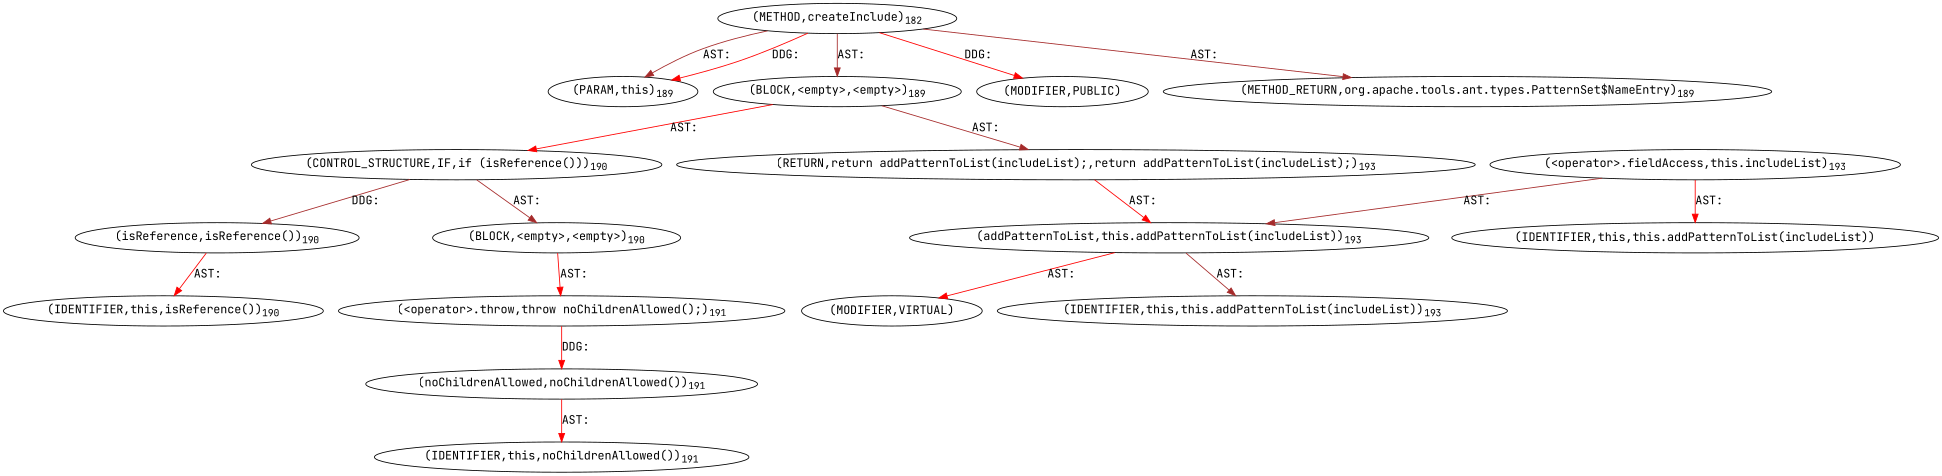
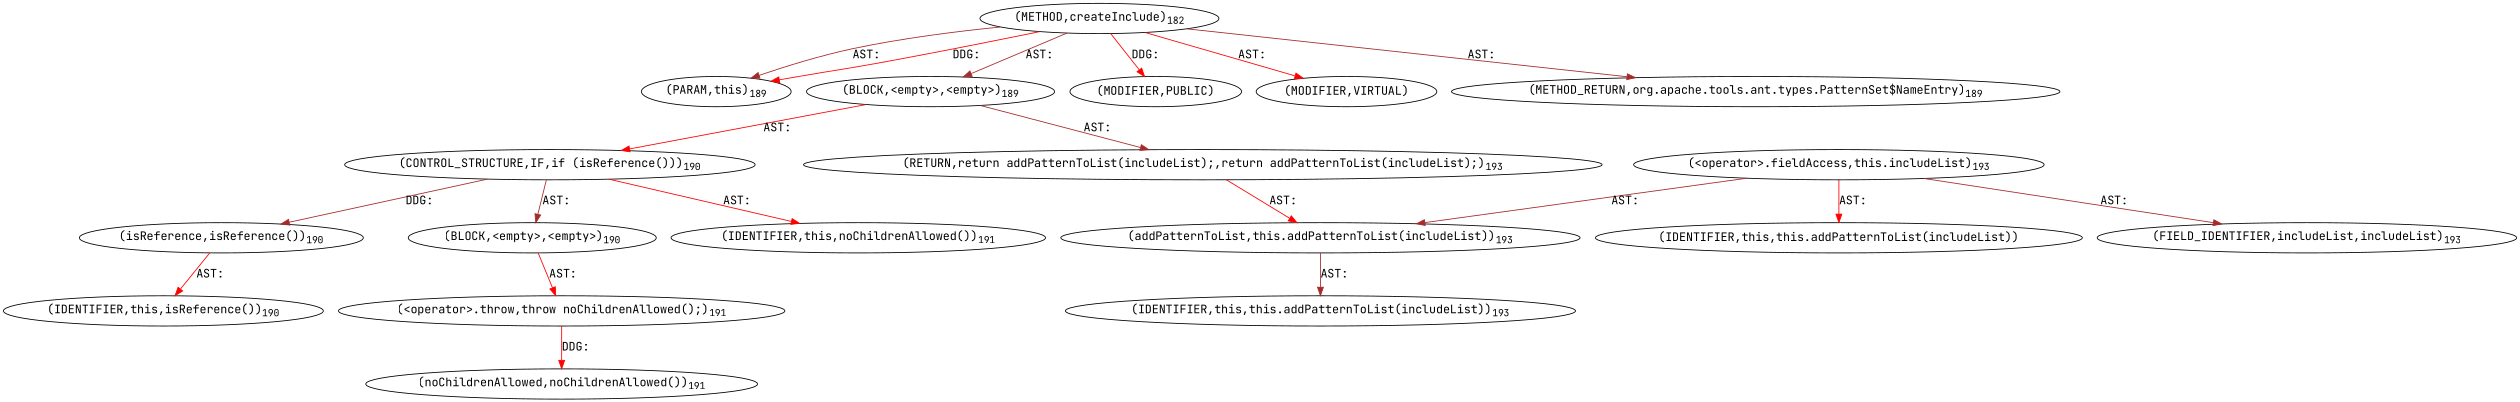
  digraph {
    fontname="JetBrains Mono"
    node [fontname="JetBrains Mono"]
    edge [color=red fontname="JetBrains Mono"]
    n1 [label=<(METHOD,createInclude)<SUB>182</SUB>>]
    n2 [label=<(PARAM,this)<SUB>189</SUB>>]
    n3 [label=<(BLOCK,&lt;empty&gt;,&lt;empty&gt;)<SUB>189</SUB>>]
    n4 [label=<(MODIFIER,PUBLIC)>]
    n5 [label=<(MODIFIER,VIRTUAL)>]
    n6 [label=<(METHOD_RETURN,org.apache.tools.ant.types.PatternSet$NameEntry)<SUB>189</SUB>>]
    n7 [label=<(CONTROL_STRUCTURE,IF,if (isReference()))<SUB>190</SUB>>]
    n8 [label=<(RETURN,return addPatternToList(includeList);,return addPatternToList(includeList);)<SUB>193</SUB>>]
    n9 [label=<(isReference,isReference())<SUB>190</SUB>>]
    n10 [label=<(BLOCK,&lt;empty&gt;,&lt;empty&gt;)<SUB>190</SUB>>]
    n11 [label=<(addPatternToList,this.addPatternToList(includeList))<SUB>193</SUB>>]
    n12 [label=<(IDENTIFIER,this,isReference())<SUB>190</SUB>>]
    n13 [label=<(&lt;operator&gt;.throw,throw noChildrenAllowed();)<SUB>191</SUB>>]
    n14 [label=<(noChildrenAllowed,noChildrenAllowed())<SUB>191</SUB>>]
    n15 [label=<(IDENTIFIER,this,noChildrenAllowed())<SUB>191</SUB>>]
    n16 [label=<(IDENTIFIER,this,this.addPatternToList(includeList))<SUB>193</SUB>>]
    n17 [label=<(&lt;operator&gt;.fieldAccess,this.includeList)<SUB>193</SUB>>]
    n18 [label=<(IDENTIFIER,this,this.addPatternToList(includeList))>]
+   n19 [label=<(FIELD_IDENTIFIER,includeList,includeList)<SUB>193</SUB>>]
    n1 -> n2 [color=brown label="AST: "]
    n1 -> n2 [label="DDG: "]
    n1 -> n3 [color=brown label="AST: "]
    n1 -> n4 [label="DDG: "]
-   n11 -> n5 [label="AST: "]
+   n1 -> n5 [label="AST: "]
    n1 -> n6 [color=brown label="AST: "]
    n3 -> n7 [label="AST: "]
    n3 -> n8 [color=brown label="AST: "]
    n7 -> n9 [color=brown label="DDG: "]
    n7 -> n10 [color=brown label="AST: "]
    n8 -> n11 [label="AST: "]
    n9 -> n12 [label="AST: "]
    n10 -> n13 [label="AST: "]
    n11 -> n16 [color=brown label="AST: "]
    n13 -> n14 [label="DDG: "]
-   n14 -> n15 [label="AST: "]
+   n7 -> n15 [label="AST: "]
    n17 -> n11 [color=brown label="AST: "]
    n17 -> n18 [label="AST: "]
+   n17 -> n19 [color=brown label="AST: "]
  }
